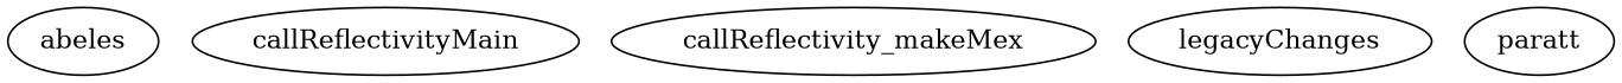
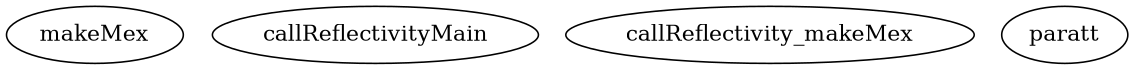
  digraph {
-   abeles
+   abeles [label=makeMex]
    callReflectivityMain
    callReflectivity_makeMex
-   legacyChanges
    paratt
  }
